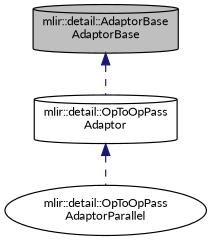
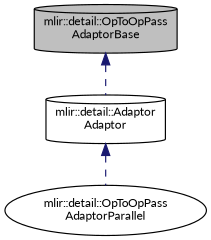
  digraph {
    fontname=Lato
    node [color=black fontname=Lato fontsize=10 shape=cylinder]
    edge [color=midnightblue dir=back fontname=Lato fontsize=10 labelfontname=Helvetica labelfontsize=10 style=dashed]
-   n1 [fillcolor=grey75 fontcolor=black height=0.2 label="mlir::detail::AdaptorBase\lAdaptorBase" style=filled width=0.4]
-   n2 [height=0.2 label="mlir::detail::OpToOpPass\lAdaptor" width=0.4]
+   n1 [fillcolor=grey75 fontcolor=black height=0.2 label="mlir::detail::OpToOpPass\lAdaptorBase" style=filled width=0.4]
+   n2 [height=0.2 label="mlir::detail::Adaptor\lAdaptor" width=0.4]
    n3 [height=0.2 label="mlir::detail::OpToOpPass\lAdaptorParallel" shape=ellipse width=0.4]
    n1 -> n2
    n2 -> n3
  }
